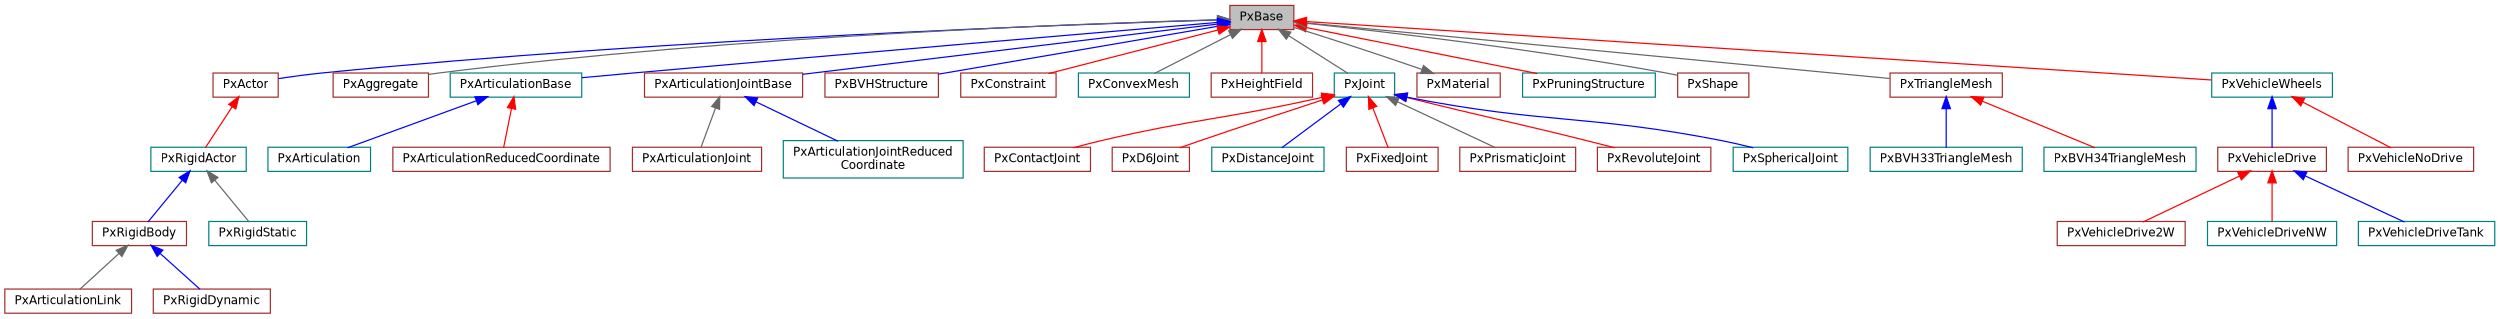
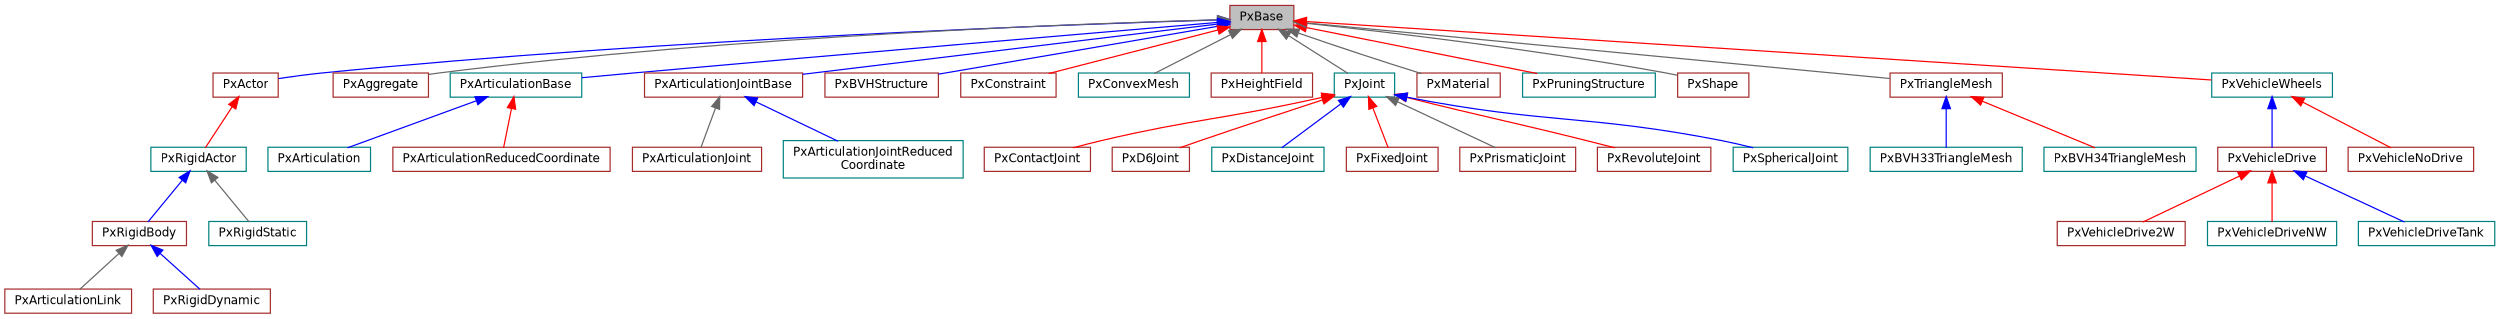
  digraph {
    rankdir=TB
    node [color=brown fillcolor=white fontname=Helvetica fontsize=10 shape=record style=filled]
    edge [color=red dir=back fontname=Helvetica fontsize=10 labelfontname=Helvetica labelfontsize=10 style=solid]
    n1 [fillcolor=grey75 fontcolor=black height=0.2 label=PxBase width=0.4]
    n2 [height=0.2 label=PxActor width=0.4]
    n3 [height=0.2 label=PxAggregate width=0.4]
    n4 [color=teal height=0.2 label=PxArticulationBase width=0.4]
    n5 [height=0.2 label=PxArticulationJointBase width=0.4]
    n6 [height=0.2 label=PxBVHStructure width=0.4]
    n7 [height=0.2 label=PxConstraint width=0.4]
    n8 [color=teal height=0.2 label=PxConvexMesh width=0.4]
    n9 [height=0.2 label=PxHeightField width=0.4]
    n10 [color=teal height=0.2 label=PxJoint width=0.4]
    n11 [height=0.2 label=PxMaterial width=0.4]
    n12 [color=teal height=0.2 label=PxPruningStructure width=0.4]
    n13 [height=0.2 label=PxShape width=0.4]
    n14 [height=0.2 label=PxTriangleMesh width=0.4]
    n15 [color=teal height=0.2 label=PxVehicleWheels width=0.4]
    n16 [color=teal height=0.2 label=PxRigidActor width=0.4]
    n17 [color=teal height=0.2 label=PxArticulation width=0.4]
    n18 [height=0.2 label=PxArticulationReducedCoordinate width=0.4]
    n19 [height=0.2 label=PxArticulationJoint width=0.4]
    n20 [color=teal height=0.2 label="PxArticulationJointReduced\lCoordinate" width=0.4]
    n21 [height=0.2 label=PxContactJoint width=0.4]
    n22 [height=0.2 label=PxD6Joint width=0.4]
    n23 [color=teal height=0.2 label=PxDistanceJoint width=0.4]
    n24 [height=0.2 label=PxFixedJoint width=0.4]
    n25 [height=0.2 label=PxPrismaticJoint width=0.4]
    n26 [height=0.2 label=PxRevoluteJoint width=0.4]
    n27 [color=teal height=0.2 label=PxSphericalJoint width=0.4]
    n28 [color=teal height=0.2 label=PxBVH33TriangleMesh width=0.4]
    n29 [color=teal height=0.2 label=PxBVH34TriangleMesh width=0.4]
    n30 [height=0.2 label=PxVehicleDrive width=0.4]
    n31 [height=0.2 label=PxVehicleNoDrive width=0.4]
    n32 [height=0.2 label=PxRigidBody width=0.4]
    n33 [color=teal height=0.2 label=PxRigidStatic width=0.4]
    n34 [height=0.2 label=PxArticulationLink width=0.4]
    n35 [height=0.2 label=PxRigidDynamic width=0.4]
    n36 [height=0.2 label=PxVehicleDrive2W width=0.4]
    n37 [color=teal height=0.2 label=PxVehicleDriveNW width=0.4]
    n38 [color=teal height=0.2 label=PxVehicleDriveTank width=0.4]
    n1 -> n2 [color=blue]
    n1 -> n3 [color=gray40]
    n1 -> n4 [color=blue]
    n1 -> n5 [color=blue]
    n1 -> n6 [color=blue]
    n1 -> n7
    n1 -> n8 [color=gray40]
    n1 -> n9
    n1 -> n10 [color=gray40]
-   n11 -> n1 [color=gray40]
+   n1 -> n11 [color=gray40]
    n1 -> n12
    n1 -> n13 [color=gray40]
    n1 -> n14 [color=gray40]
    n1 -> n15
    n2 -> n16
    n4 -> n17 [color=blue]
    n4 -> n18
    n5 -> n19 [color=gray40]
    n5 -> n20 [color=blue]
    n10 -> n21
    n10 -> n22
    n10 -> n23 [color=blue]
    n10 -> n24
    n10 -> n25 [color=gray40]
    n10 -> n26
    n10 -> n27 [color=blue]
    n14 -> n28 [color=blue]
    n14 -> n29
    n15 -> n30 [color=blue]
    n15 -> n31
    n16 -> n32 [color=blue]
    n16 -> n33 [color=gray40]
    n30 -> n36
    n30 -> n37
    n30 -> n38 [color=blue]
    n32 -> n34 [color=gray40]
    n32 -> n35 [color=blue]
  }
